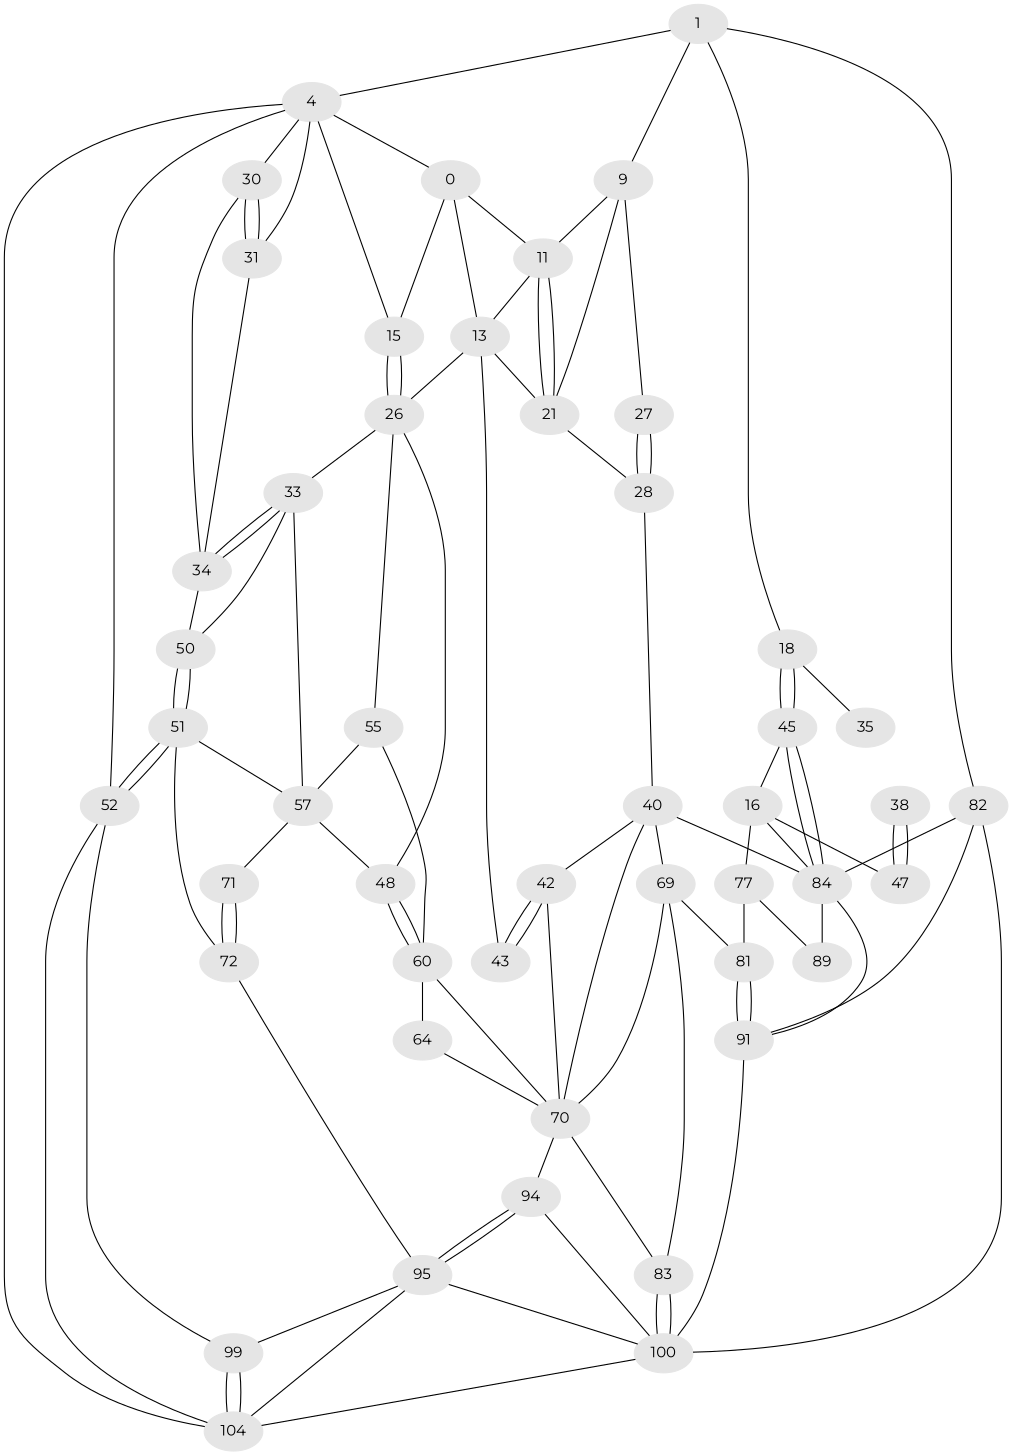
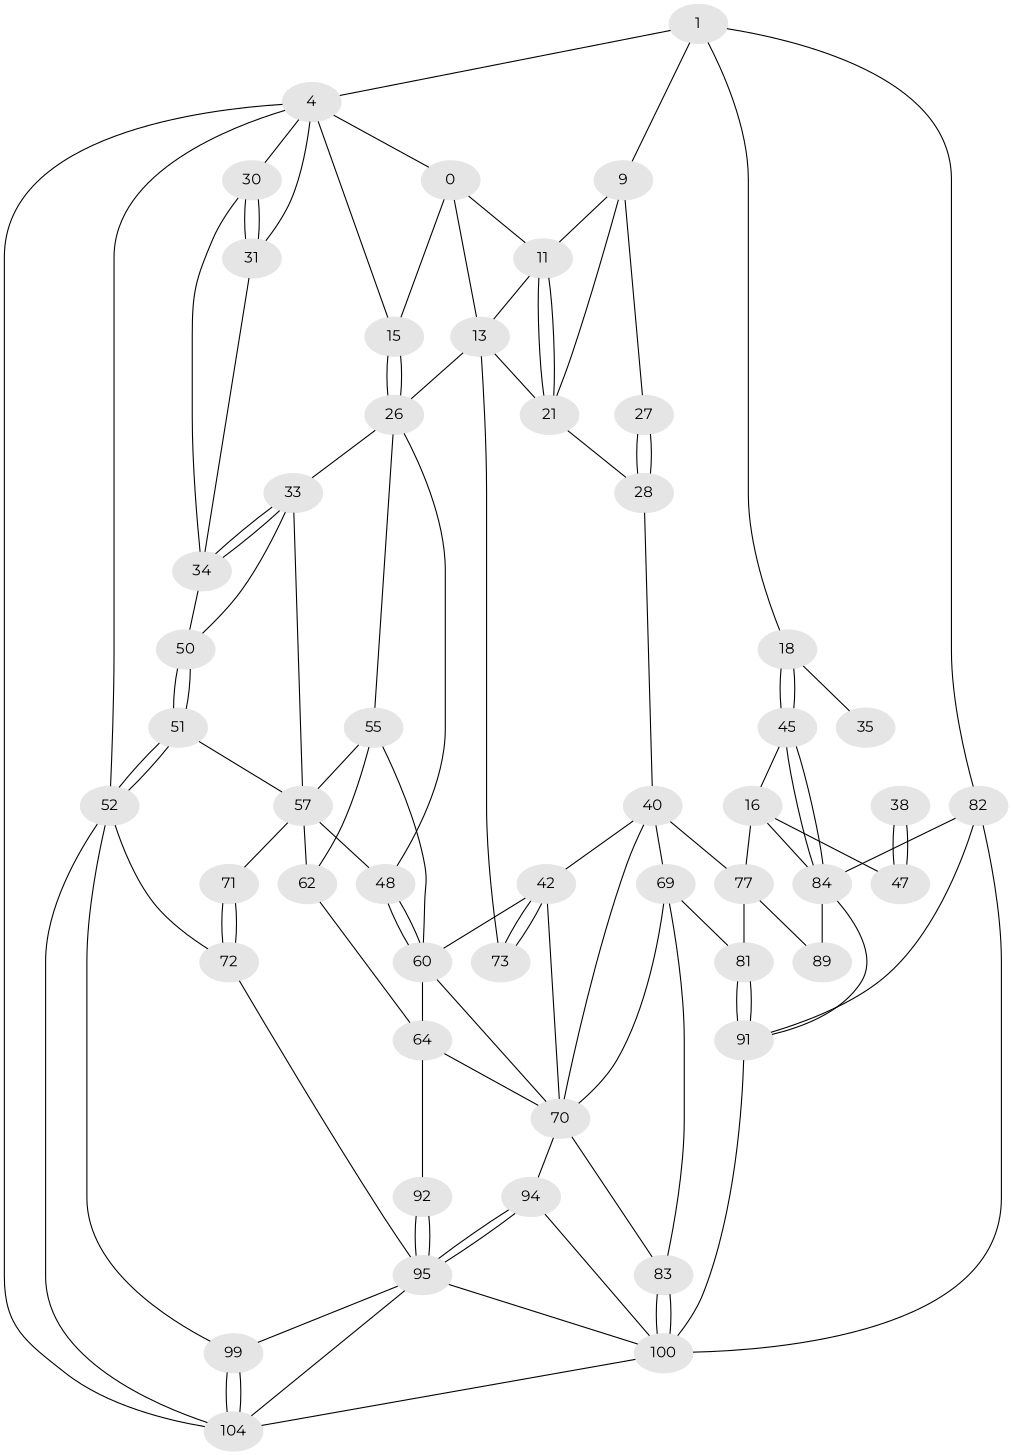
  graph {
    fontname=Montserrat
    node [color=gray90 fontname=Montserrat style=filled]
    edge [fontname=Montserrat]
    1 [super="+2+8"]
    4 [super="+29+5"]
    9 [super="+23+10"]
    18 [super="+19"]
    82 [super="+83"]
    n6 [label=0 super="+7+14"]
    15
    30
    31
    52 [super="+73+53"]
    104 [super="+107"]
    11 [super="+12"]
    21 [super="+24"]
    27
    35
    45
    84 [super="+87"]
    100 [super="+101+106"]
    91 [super="+102"]
    13 [super="+22"]
    26 [super="+32"]
    34 [super="+44"]
    72 [super="+96"]
    99
-   43
+   43 [label=73]
    28 [super="+39"]
    33 [super="+54"]
    48
    55 [super="+56"]
    n30 [label=16 super="+76"]
    40 [super="+59+41"]
    50
    57 [super="+58"]
    60 [super="+61+67"]
+   62
    38
    47
    42 [super="+66"]
    69 [super="+79"]
    70 [super="+74"]
    77 [super="+78"]
    51
    71
    n44 [label=83]
    81
    94
    89
    64 [super="+65"]
    95 [super="+97"]
+   92
    1 -- 4
    1 -- 9
    1 -- 18
    1 -- 82
    4 -- n6
    4 -- 15
    4 -- 30
    4 -- 31
    4 -- 52
    4 -- 104
    9 -- 11
    9 -- 21
    9 -- 27
    18 -- 35
    18 -- 45
    18 -- 45
    82 -- 84
    82 -- 100 [weight=2]
    82 -- 91
    n6 -- 15
    n6 -- 11
    n6 -- 13
    15 -- 26
    15 -- 26
    30 -- 31
    30 -- 31
    30 -- 34
    31 -- 34
    52 -- 104
-   51 -- 72
+   52 -- 72
    52 -- 99
    11 -- 21
    11 -- 21
    11 -- 13
    21 -- 28
    27 -- 28
    27 -- 28
    45 -- 84
    45 -- 84
    45 -- n30
    84 -- 91
    84 -- 89 [weight=2]
    100 -- 104
    91 -- 100
    13 -- 21
    13 -- 26
    13 -- 43
    26 -- 33
    26 -- 48
    26 -- 55
    34 -- 50
    72 -- 95
    99 -- 104
    99 -- 104
    28 -- 40
    33 -- 34
    33 -- 34
    33 -- 50
    33 -- 57
    48 -- 60
    48 -- 60
    55 -- 57
    55 -- 60
+   55 -- 62
    n30 -- 84
    n30 -- 47
    n30 -- 77
    40 -- 42
    40 -- 69
    40 -- 70
-   40 -- 84
+   40 -- 77
    50 -- 51
    50 -- 51
    57 -- 48
+   57 -- 62
    57 -- 71
    60 -- 70
    60 -- 64
+   62 -- 64
    38 -- 47
    38 -- 47
    42 -- 43
    42 -- 43
+   42 -- 60
    42 -- 70
    69 -- 70
    69 -- n44
    69 -- 81
    70 -- n44
    70 -- 94
    77 -- 81
    77 -- 89
    51 -- 52
    51 -- 52
    51 -- 57
    71 -- 72
    71 -- 72
    n44 -- 100
    n44 -- 100
    81 -- 91
    81 -- 91
    94 -- 100
    94 -- 95
    94 -- 95
    64 -- 70
+   64 -- 92
    95 -- 104
    95 -- 100
    95 -- 99
+   92 -- 95
+   92 -- 95
  }
